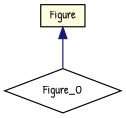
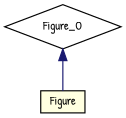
  digraph {
    fontname="Patrick Hand"
    node [color=black fontname="Patrick Hand" fontsize=10 style=filled]
    n1 [fillcolor=white fontcolor=black height=0.2 label=Figure_O shape=diamond width=0.4]
    n2 [fillcolor=lightyellow height=0.2 label=Figure shape=box width=0.4]
-   n2 -> n1 [color=midnightblue dir=back fontname="Patrick Hand" fontsize=10 labelfontname=Helvetica labelfontsize=10 style=solid]
+   n1 -> n2 [color=midnightblue dir=back fontname="Patrick Hand" fontsize=10 labelfontname=Helvetica labelfontsize=10 style=solid]
  }
